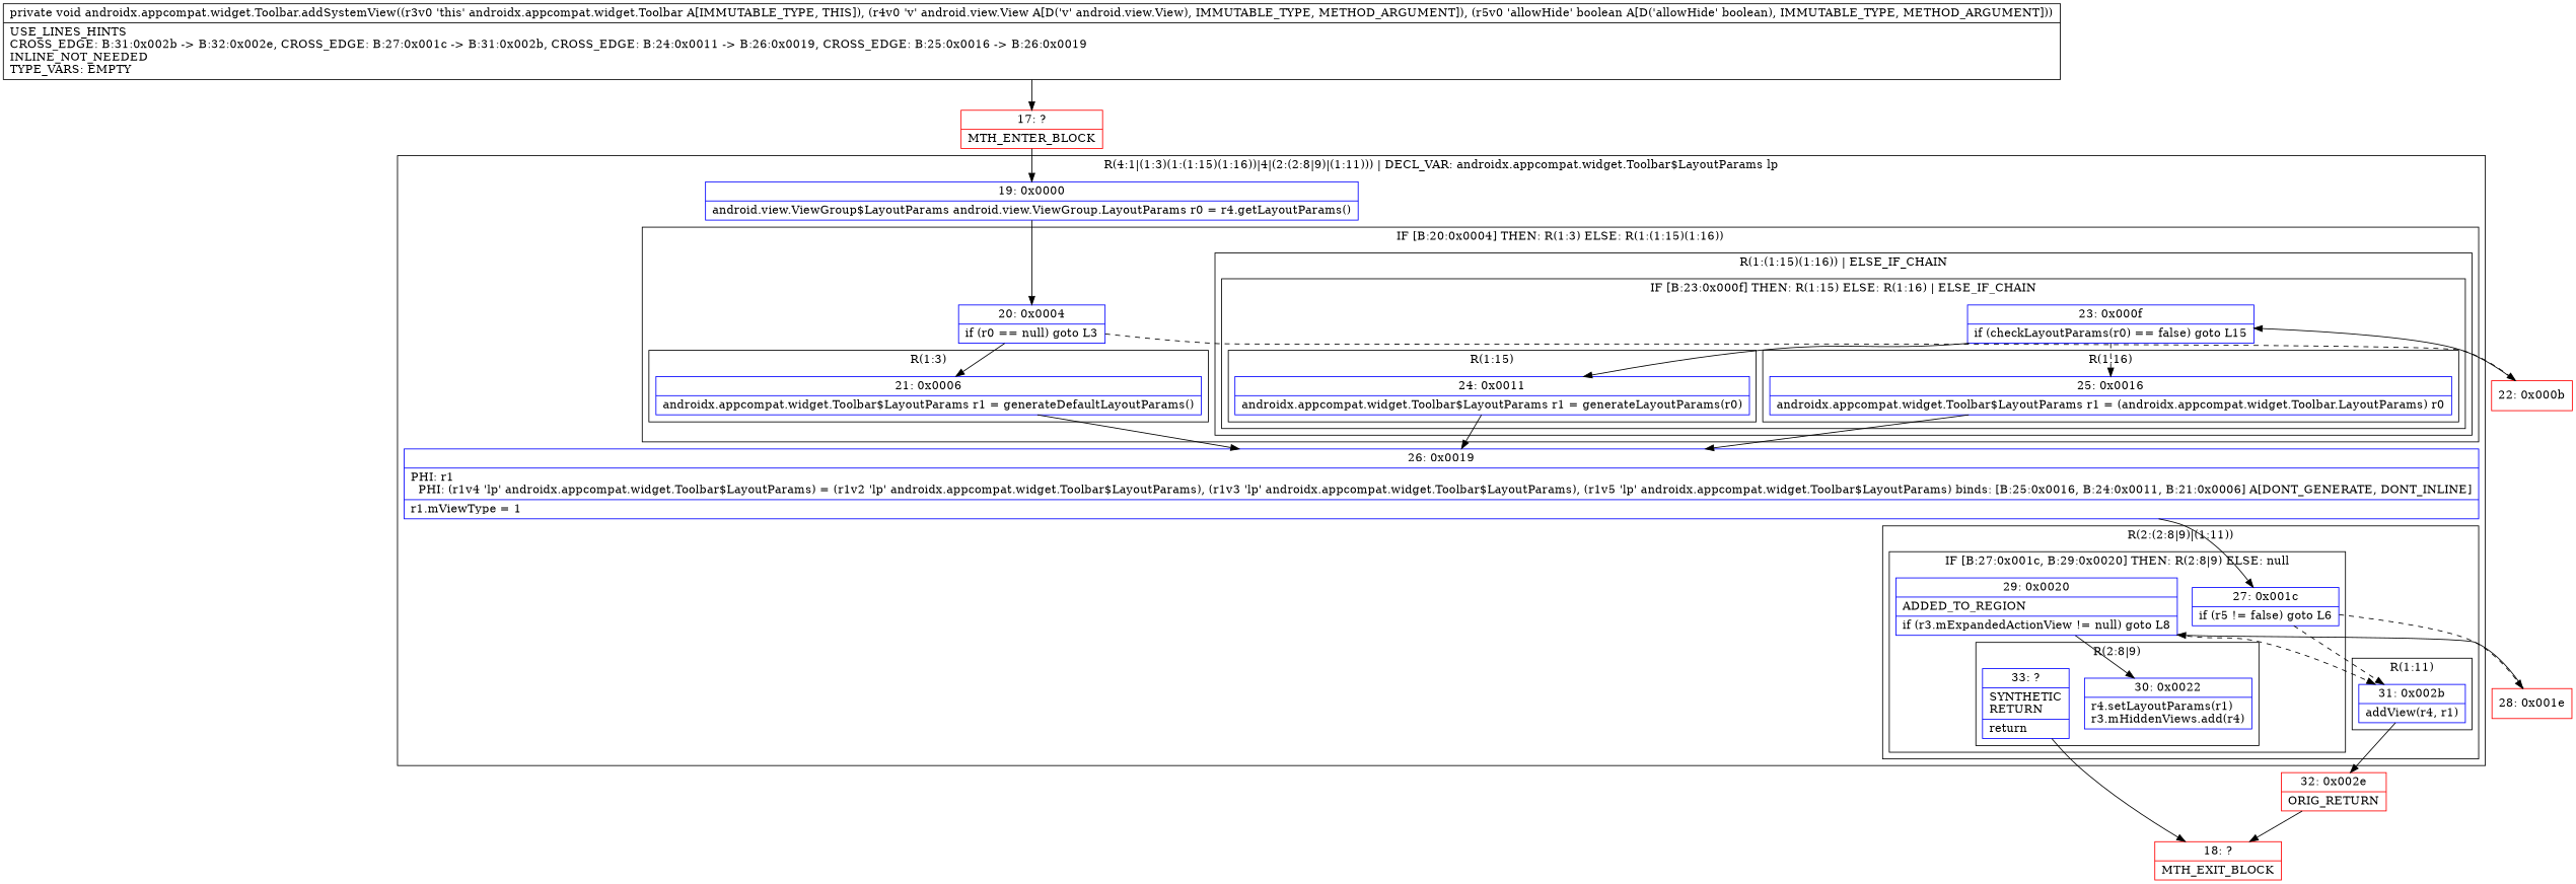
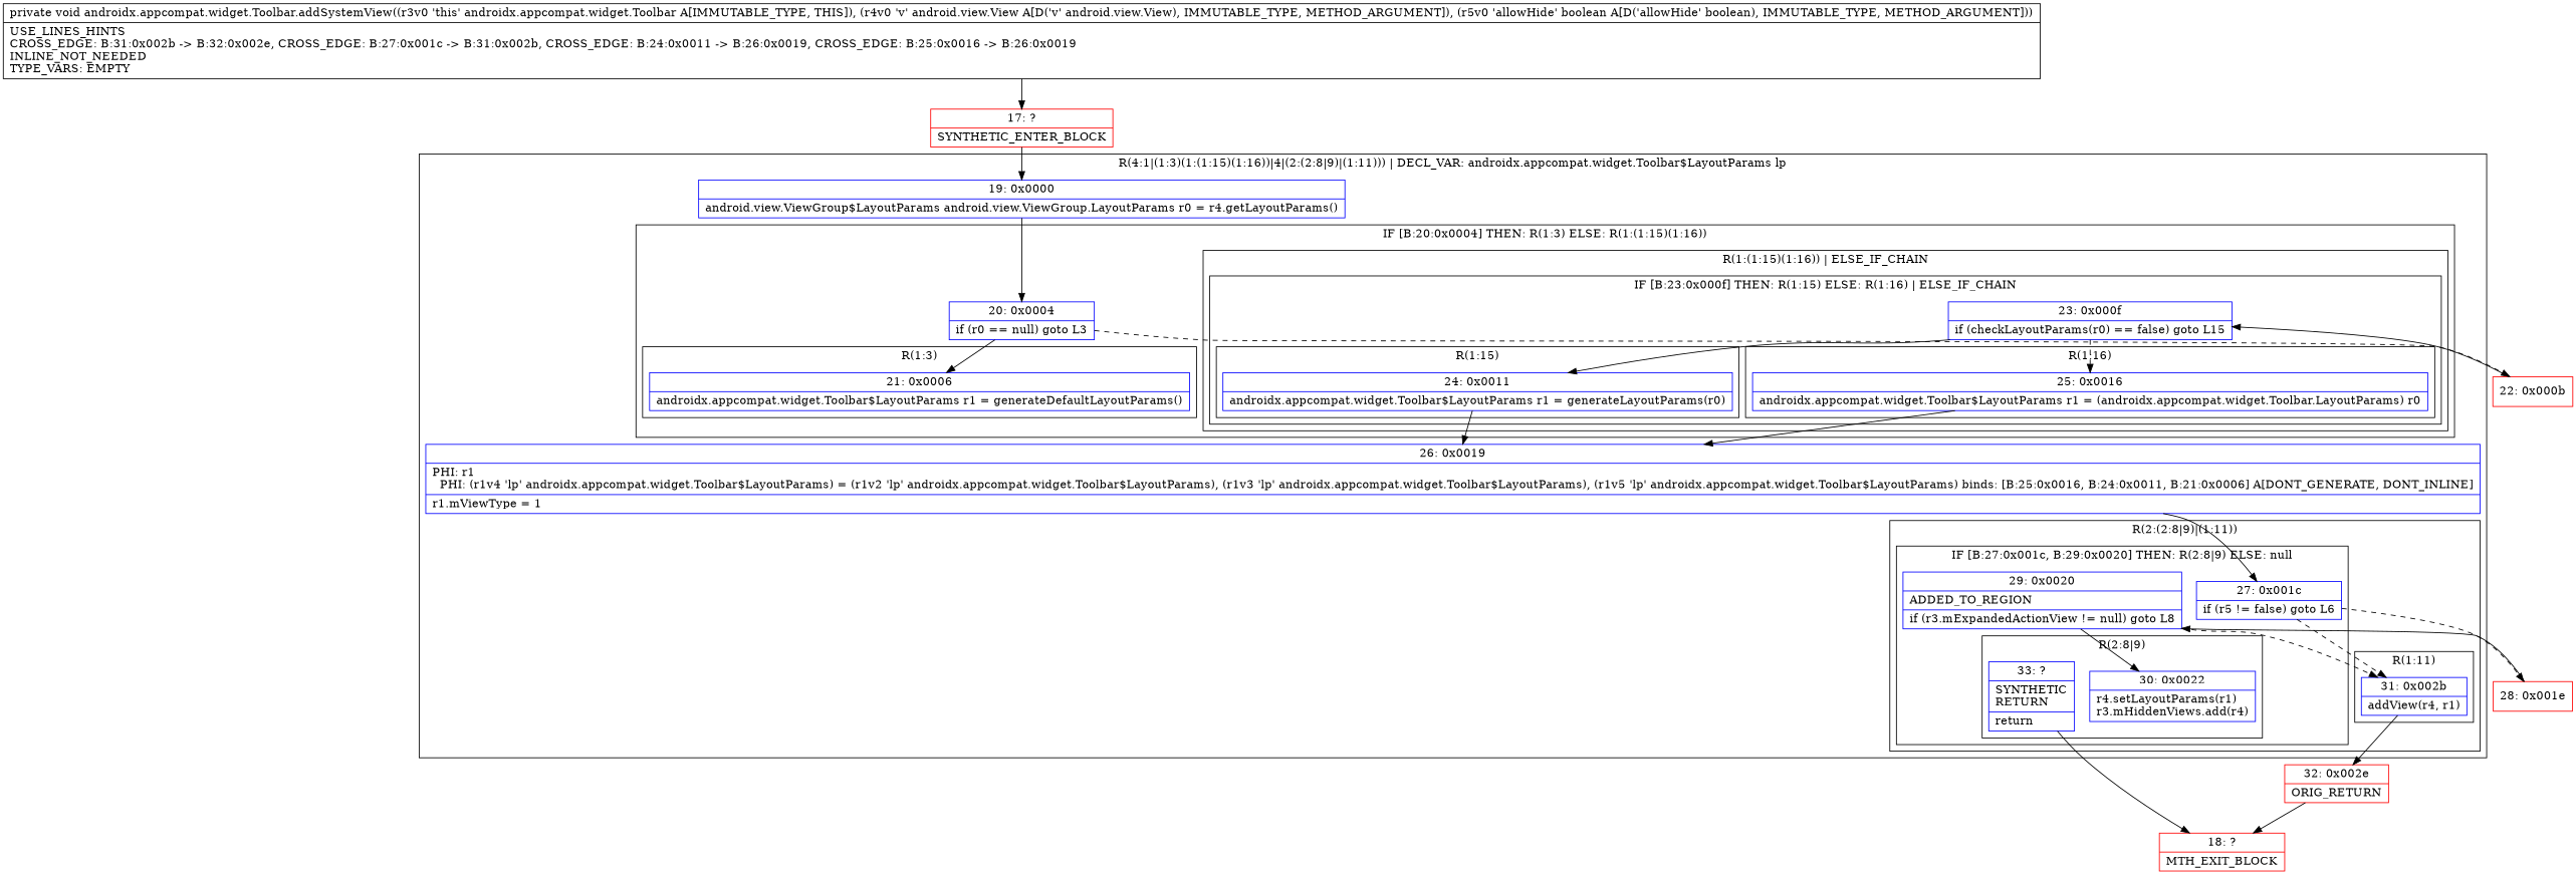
  digraph {
    node [color=blue shape=record]
    n1 [label="{21\:\ 0x0006|androidx.appcompat.widget.Toolbar$LayoutParams r1 = generateDefaultLayoutParams()\l}"]
    n2 [label="{24\:\ 0x0011|androidx.appcompat.widget.Toolbar$LayoutParams r1 = generateLayoutParams(r0)\l}"]
    n3 [label="{25\:\ 0x0016|androidx.appcompat.widget.Toolbar$LayoutParams r1 = (androidx.appcompat.widget.Toolbar.LayoutParams) r0\l}"]
    n4 [label="{23\:\ 0x000f|if (checkLayoutParams(r0) == false) goto L15\l}"]
    n5 [label="{20\:\ 0x0004|if (r0 == null) goto L3\l}"]
    n6 [label="{30\:\ 0x0022|r4.setLayoutParams(r1)\lr3.mHiddenViews.add(r4)\l}"]
    n7 [label="{33\:\ ?|SYNTHETIC\lRETURN\l|return\l}"]
    n8 [label="{27\:\ 0x001c|if (r5 != false) goto L6\l}"]
    n9 [label="{29\:\ 0x0020|ADDED_TO_REGION\l|if (r3.mExpandedActionView != null) goto L8\l}"]
    n10 [label="{31\:\ 0x002b|addView(r4, r1)\l}"]
    n11 [label="{19\:\ 0x0000|android.view.ViewGroup$LayoutParams android.view.ViewGroup.LayoutParams r0 = r4.getLayoutParams()\l}"]
    n12 [label="{26\:\ 0x0019|PHI: r1 \l  PHI: (r1v4 'lp' androidx.appcompat.widget.Toolbar$LayoutParams) = (r1v2 'lp' androidx.appcompat.widget.Toolbar$LayoutParams), (r1v3 'lp' androidx.appcompat.widget.Toolbar$LayoutParams), (r1v5 'lp' androidx.appcompat.widget.Toolbar$LayoutParams) binds: [B:25:0x0016, B:24:0x0011, B:21:0x0006] A[DONT_GENERATE, DONT_INLINE]\l|r1.mViewType = 1\l}"]
    n13 [color=red label="{22\:\ 0x000b}"]
    n14 [color=red label="{18\:\ ?|MTH_EXIT_BLOCK\l}"]
    n15 [color=red label="{28\:\ 0x001e}"]
    n16 [color=red label="{32\:\ 0x002e|ORIG_RETURN\l}"]
-   n17 [color=red label="{17\:\ ?|MTH_ENTER_BLOCK\l}"]
+   n17 [color=red label="{17\:\ ?|SYNTHETIC_ENTER_BLOCK\l}"]
    n18 [label="{private void androidx.appcompat.widget.Toolbar.addSystemView((r3v0 'this' androidx.appcompat.widget.Toolbar A[IMMUTABLE_TYPE, THIS]), (r4v0 'v' android.view.View A[D('v' android.view.View), IMMUTABLE_TYPE, METHOD_ARGUMENT]), (r5v0 'allowHide' boolean A[D('allowHide' boolean), IMMUTABLE_TYPE, METHOD_ARGUMENT]))  | USE_LINES_HINTS\lCROSS_EDGE: B:31:0x002b \-\> B:32:0x002e, CROSS_EDGE: B:27:0x001c \-\> B:31:0x002b, CROSS_EDGE: B:24:0x0011 \-\> B:26:0x0019, CROSS_EDGE: B:25:0x0016 \-\> B:26:0x0019\lINLINE_NOT_NEEDED\lTYPE_VARS: EMPTY\l}" color=""]
    subgraph cluster_1 {
      label="R(4:1|(1:3)(1:(1:15)(1:16))|4|(2:(2:8|9)|(1:11))) | DECL_VAR: androidx.appcompat.widget.Toolbar$LayoutParams lp\l"
      n11
      n12
      subgraph cluster_2 {
        label="IF [B:20:0x0004] THEN: R(1:3) ELSE: R(1:(1:15)(1:16))"
        n5
        subgraph cluster_3 {
          label="R(1:3)"
          n1
        }
        subgraph cluster_4 {
          label="R(1:(1:15)(1:16)) | ELSE_IF_CHAIN\l"
          subgraph cluster_5 {
            label="IF [B:23:0x000f] THEN: R(1:15) ELSE: R(1:16) | ELSE_IF_CHAIN\l"
            n4
            subgraph cluster_6 {
              label="R(1:15)"
              n2
            }
            subgraph cluster_7 {
              label="R(1:16)"
              n3
            }
          }
        }
      }
      subgraph cluster_8 {
        label="R(2:(2:8|9)|(1:11))"
        subgraph cluster_9 {
          label="IF [B:27:0x001c, B:29:0x0020] THEN: R(2:8|9) ELSE: null"
          n8
          n9
          subgraph cluster_10 {
            label="R(2:8|9)"
            n6
            n7
          }
        }
        subgraph cluster_11 {
          label="R(1:11)"
          n10
        }
      }
    }
-   n1 -> n12
    n2 -> n12
    n3 -> n12
    n4 -> n2
    n4 -> n3 [style=dashed]
    n5 -> n1
    n5 -> n13 [style=dashed]
    n7 -> n14
    n8 -> n10 [style=dashed]
    n8 -> n15 [style=dashed]
    n9 -> n6
    n9 -> n10 [style=dashed]
    n10 -> n16
    n11 -> n5
    n12 -> n8
    n13 -> n4
    n15 -> n9
    n16 -> n14
    n17 -> n11
    n18 -> n17
  }
